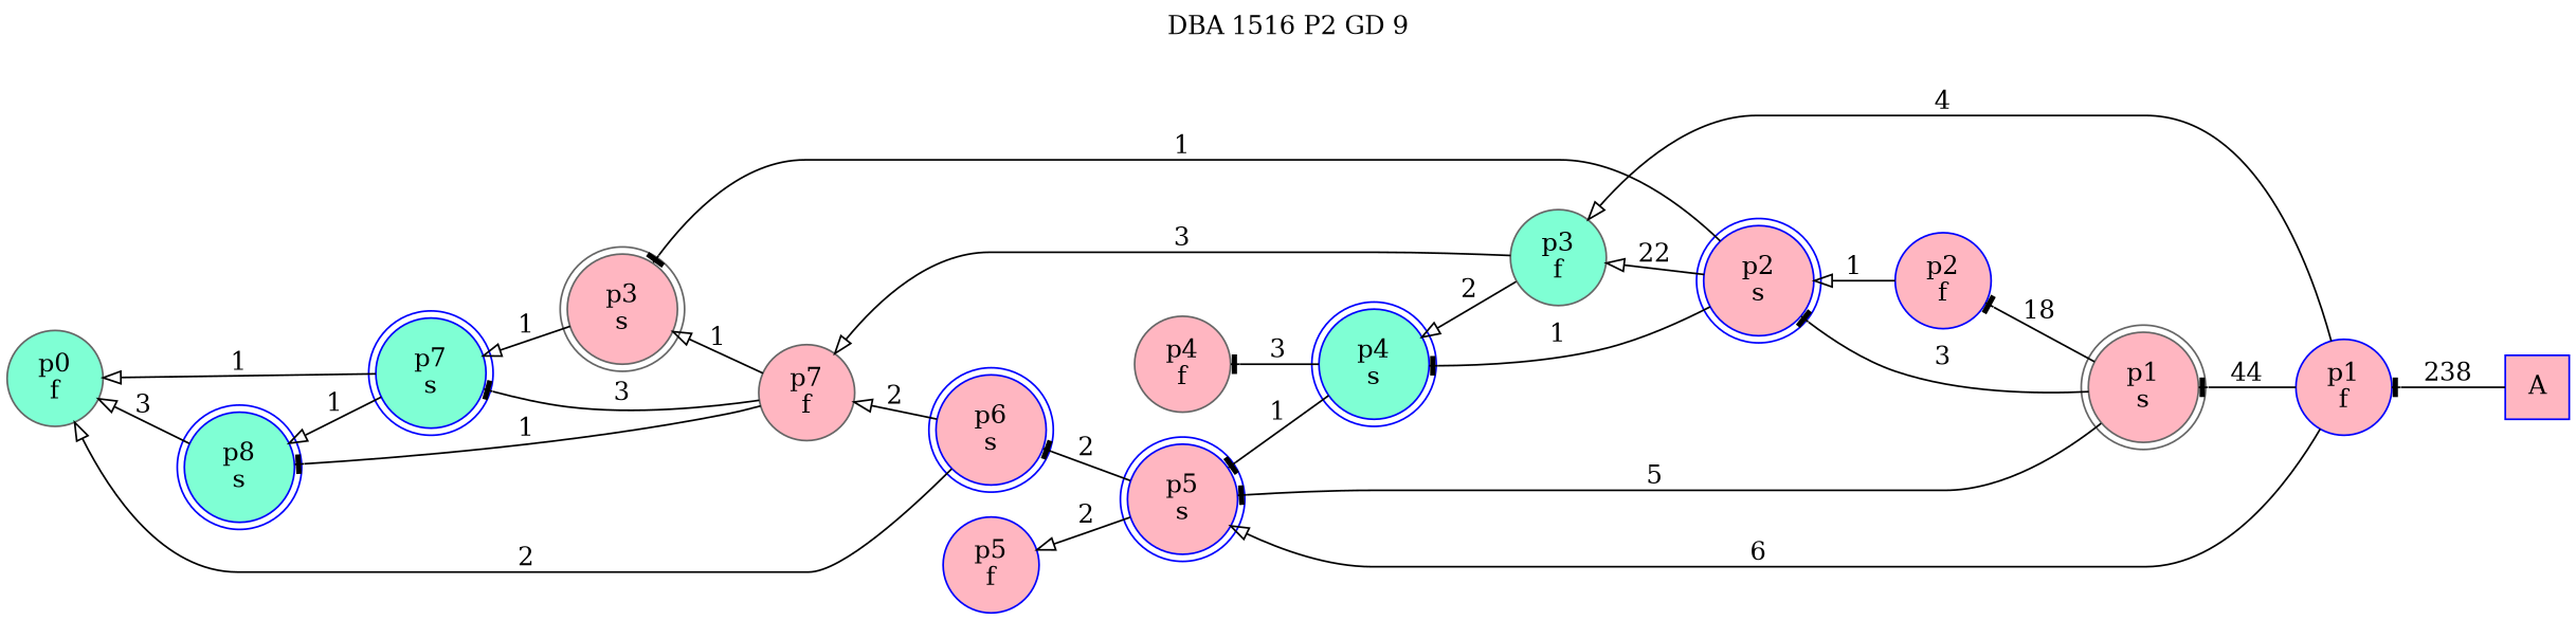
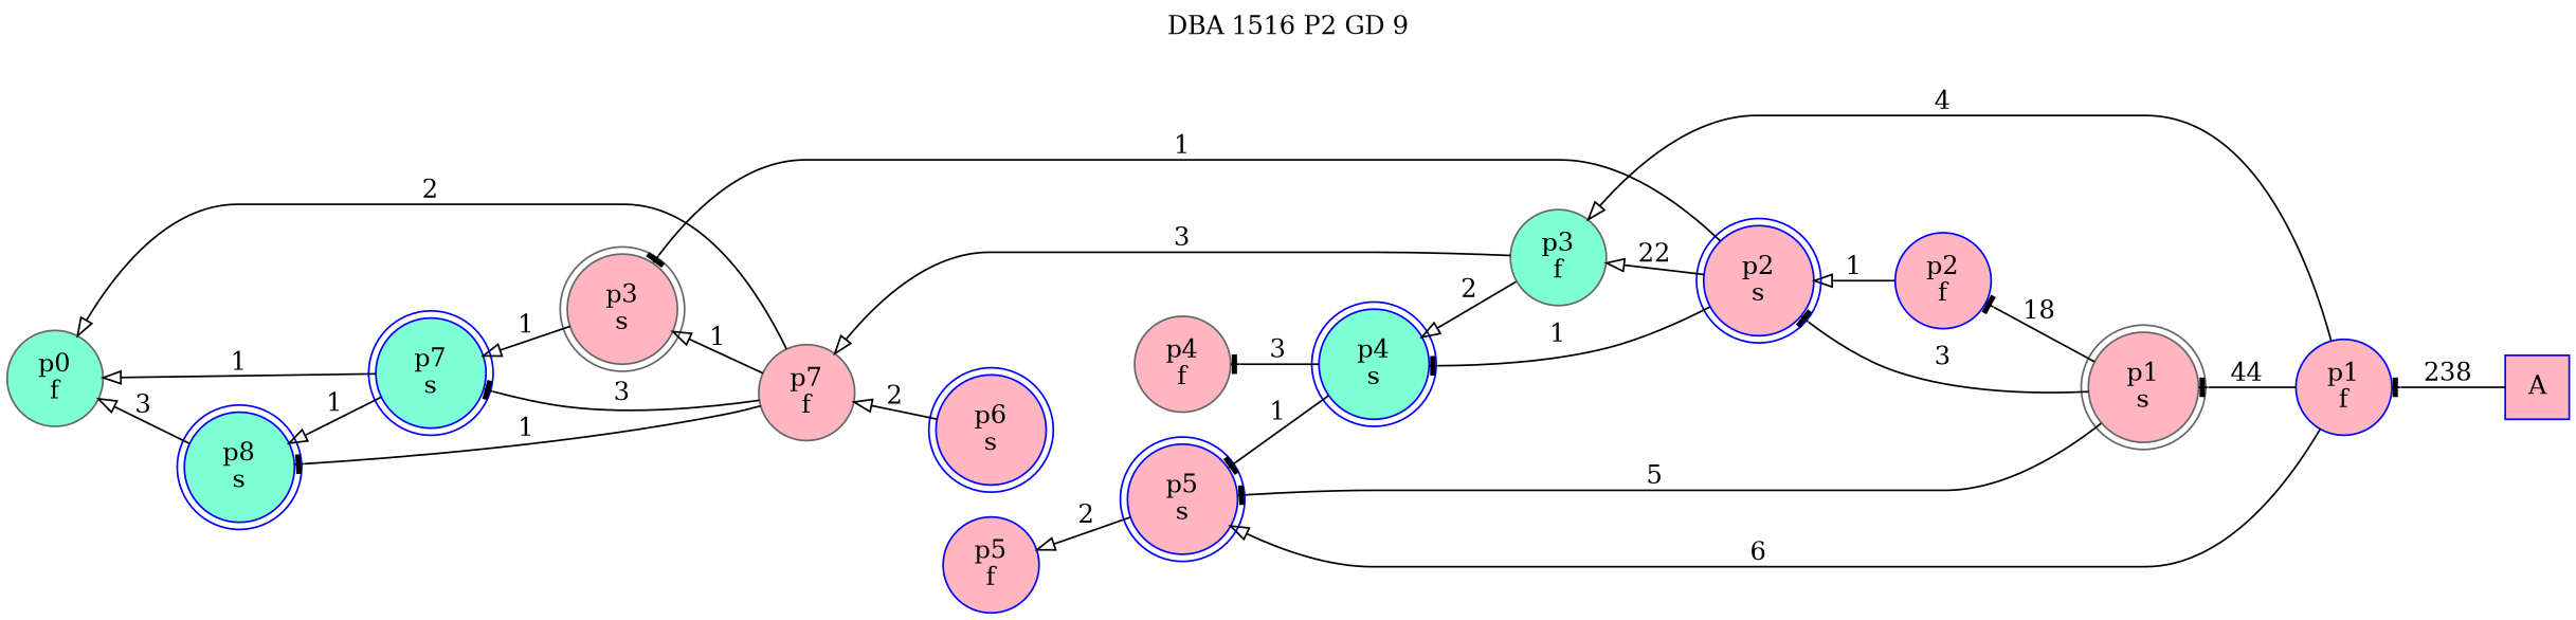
  digraph {
    label=" DBA 1516 P2 GD 9 "
    labelloc=tl
    rankdir=RL
    node [color=blue fillcolor=lightpink shape=doublecircle style=filled]
    edge [arrowhead=onormal]
    n1 [label=A shape=square]
    n2 [label="p1\nf" shape=circle]
    n3 [color=gray40 label="p1\ns"]
    n4 [color=gray40 fillcolor=aquamarine label="p3\nf" shape=circle]
    n5 [label="p5\ns"]
    n6 [label="p2\nf" shape=circle]
    n7 [label="p2\ns"]
    n8 [fillcolor=aquamarine label="p4\ns"]
    n9 [color=gray40 label="p7\nf" shape=circle]
    n10 [label="p6\ns"]
    n11 [label="p5\nf" shape=circle]
    n12 [color=gray40 label="p3\ns"]
    n13 [color=gray40 label="p4\nf" shape=circle]
    n14 [fillcolor=aquamarine label="p7\ns"]
    n15 [fillcolor=aquamarine label="p8\ns"]
    n16 [color=gray40 fillcolor=aquamarine label="p0\nf" shape=circle]
    n1 -> n2 [arrowhead=tee label=238]
    n2 -> n3 [arrowhead=tee label=44]
    n2 -> n4 [label=4]
    n2 -> n5 [label=6]
    n3 -> n5 [arrowhead=tee label=5]
    n3 -> n6 [arrowhead=tee label=18]
    n3 -> n7 [arrowhead=tee label=3]
    n4 -> n8 [label=2]
    n4 -> n9 [label=3]
-   n5 -> n10 [arrowhead=tee label=2]
    n5 -> n11 [label=2]
    n6 -> n7 [label=1]
    n7 -> n4 [label=22]
    n7 -> n8 [arrowhead=tee label=1]
    n7 -> n12 [arrowhead=tee label=1]
    n8 -> n5 [arrowhead=tee label=1]
    n8 -> n13 [arrowhead=tee label=3]
    n9 -> n12 [label=1]
    n9 -> n14 [arrowhead=tee label=3]
    n9 -> n15 [arrowhead=tee label=1]
-   n10 -> n16 [label=2]
+   n9 -> n16 [label=2]
    n10 -> n9 [label=2]
    n12 -> n14 [label=1]
    n14 -> n15 [label=1]
    n14 -> n16 [label=1]
    n15 -> n16 [label=3]
  }
